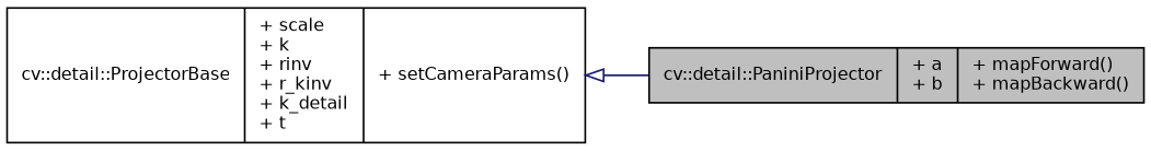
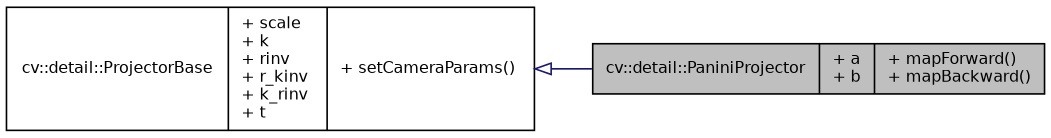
  digraph {
    rankdir=LR
    node [color=black fontname=Helvetica fontsize=10 shape=record style=filled]
    n1 [fillcolor=grey75 fontcolor=black height=0.2 label="{cv::detail::PaniniProjector\n|+ a\l+ b\l|+ mapForward()\l+ mapBackward()\l}" width=0.4]
-   n2 [fillcolor=white height=0.2 label="{cv::detail::ProjectorBase\n|+ scale\l+ k\l+ rinv\l+ r_kinv\l+ k_detail\l+ t\l|+ setCameraParams()\l}" width=0.4]
+   n2 [fillcolor=white height=0.2 label="{cv::detail::ProjectorBase\n|+ scale\l+ k\l+ rinv\l+ r_kinv\l+ k_rinv\l+ t\l|+ setCameraParams()\l}" width=0.4]
    n2 -> n1 [arrowtail=onormal color=midnightblue dir=back fontname=Helvetica fontsize=10 labelfontname=Helvetica labelfontsize=10 style=solid]
  }
